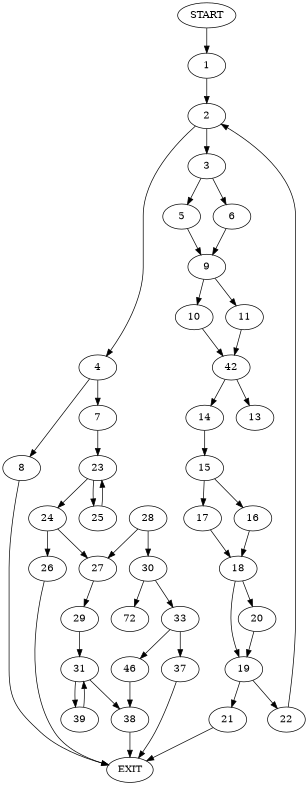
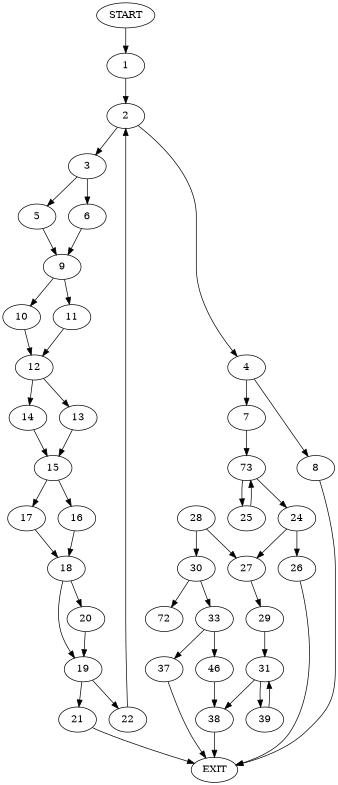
  digraph {
    n1 [label=START]
    1
    2
    n4 [label=EXIT]
    3
    4
    5
    6
    7
    8
    9
-   23
+   23 [label=73]
    10
    11
    24
    25
-   12 [label=42]
+   12
    13
    14
    15
    16
    17
    18
    19
    20
    21
    22
    26
    27
    29
    28
    30
    31
    n34 [label=72]
    33
    38
    39
    n38 [label=46]
    37
    n1 -> 1
    1 -> 2
    2 -> 3
    2 -> 4
    3 -> 5
    3 -> 6
    4 -> 7
    4 -> 8
    5 -> 9
    6 -> 9
    7 -> 23
    8 -> n4
    9 -> 10
    9 -> 11
    23 -> 24
    23 -> 25
    10 -> 12
    11 -> 12
    24 -> 26
    24 -> 27
    25 -> 23
    12 -> 13
    12 -> 14
+   13 -> 15
    14 -> 15
    15 -> 16
    15 -> 17
    16 -> 18
    17 -> 18
    18 -> 19
    18 -> 20
    19 -> 21
    19 -> 22
    20 -> 19
    21 -> n4
    22 -> 2
    26 -> n4
    27 -> 29
    29 -> 31
    28 -> 27
    28 -> 30
    30 -> n34
    30 -> 33
    31 -> 38
    31 -> 39
    33 -> n38
    33 -> 37
    38 -> n4
    39 -> 31
    n38 -> 38
    37 -> n4
  }
